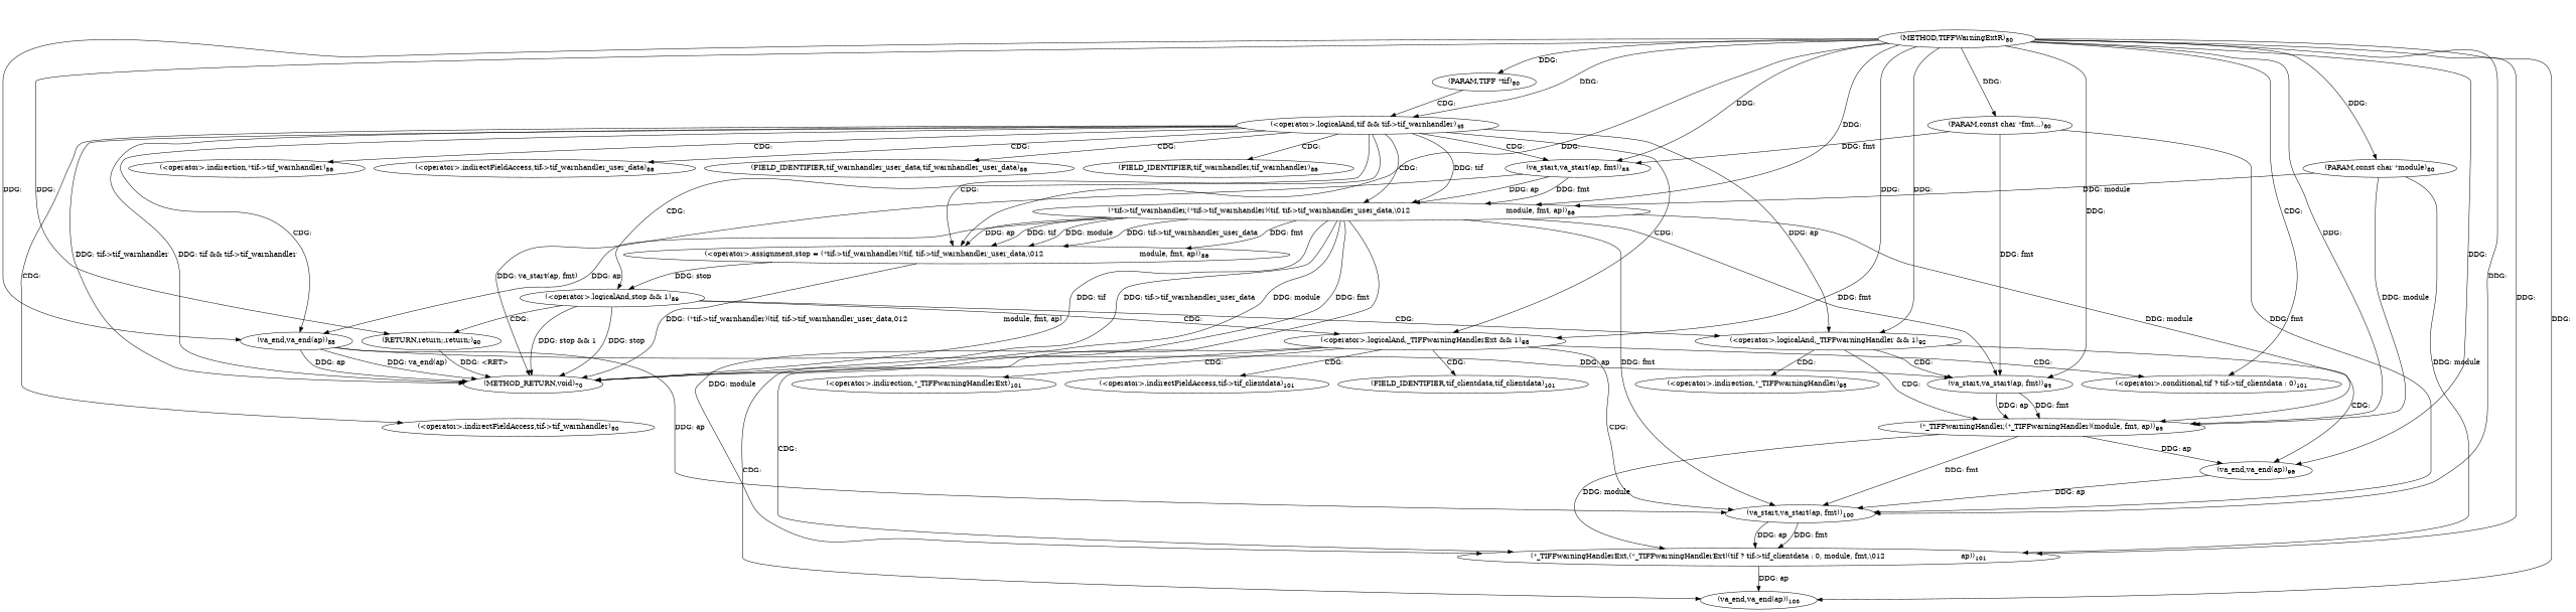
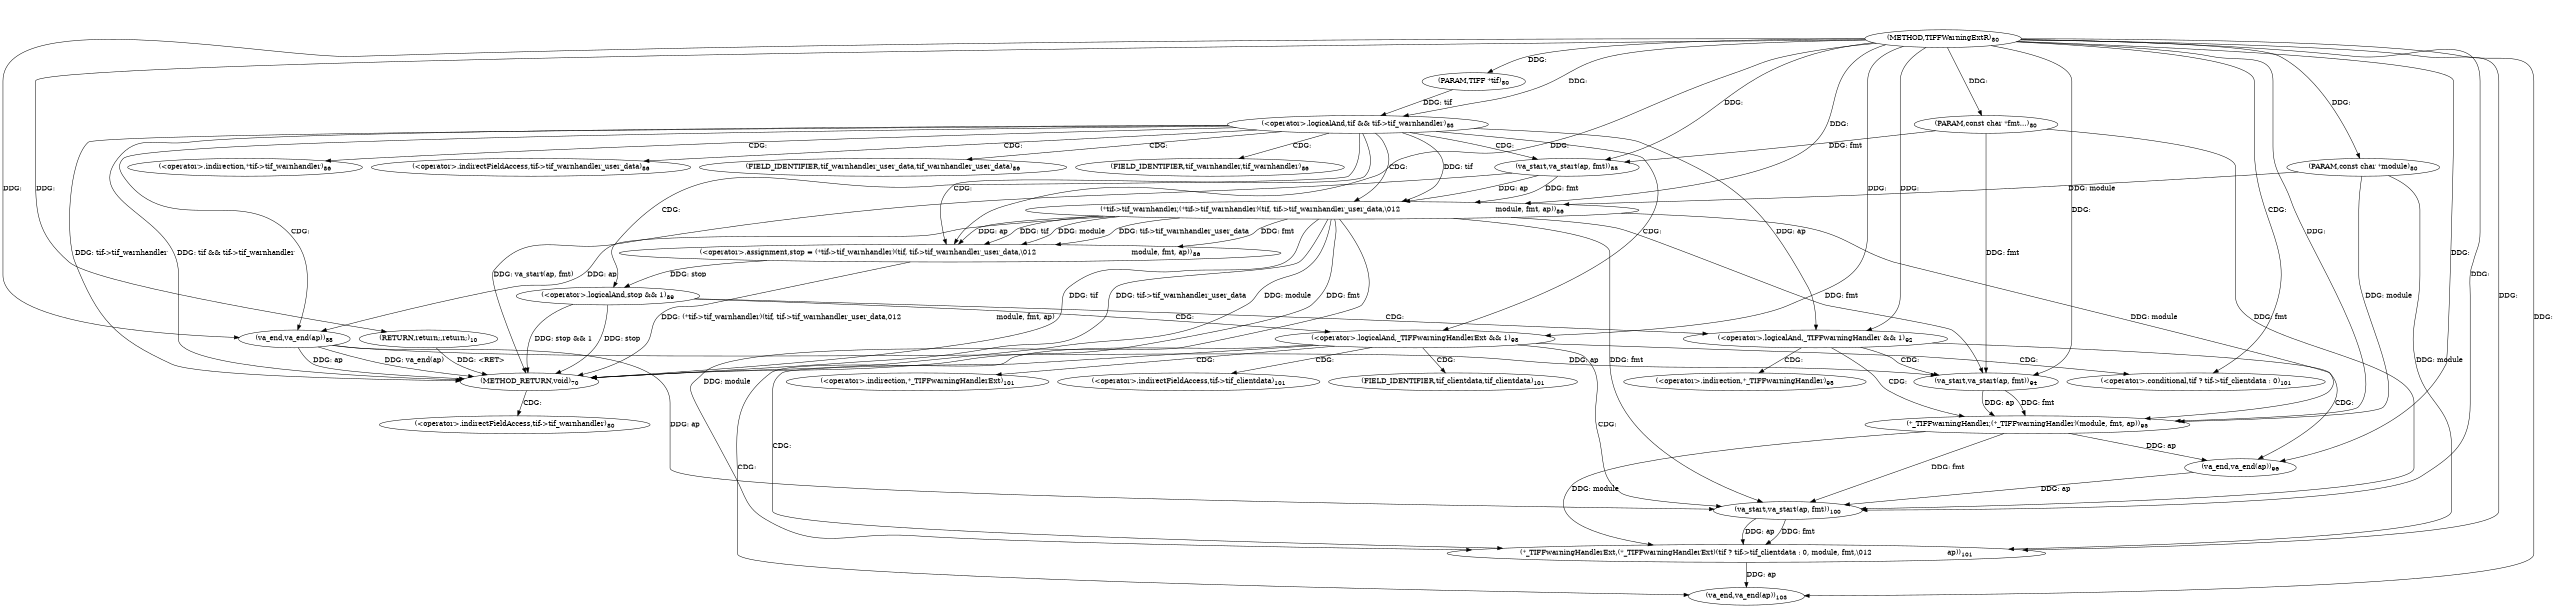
  digraph {
    n1 [label=<(METHOD,TIFFWarningExtR)<SUB>80</SUB>>]
    n2 [label=<(PARAM,TIFF *tif)<SUB>80</SUB>>]
    n3 [label=<(PARAM,const char *module)<SUB>80</SUB>>]
    n4 [label=<(PARAM,const char *fmt...)<SUB>80</SUB>>]
-   n5 [label=<(&lt;operator&gt;.logicalAnd,tif &amp;&amp; tif-&gt;tif_warnhandler)<SUB>43</SUB>>]
+   n5 [label=<(&lt;operator&gt;.logicalAnd,tif &amp;&amp; tif-&gt;tif_warnhandler)<SUB>83</SUB>>]
    n6 [label=<(&lt;operator&gt;.logicalAnd,_TIFFwarningHandler &amp;&amp; 1)<SUB>92</SUB>>]
    n7 [label=<(&lt;operator&gt;.logicalAnd,_TIFFwarningHandlerExt &amp;&amp; 1)<SUB>98</SUB>>]
    n8 [label=<(va_start,va_start(ap, fmt))<SUB>85</SUB>>]
    n9 [label=<(&lt;operator&gt;.assignment,stop = (*tif-&gt;tif_warnhandler)(tif, tif-&gt;tif_warnhandler_user_data,\012                                           module, fmt, ap))<SUB>86</SUB>>]
    n10 [label=<(va_end,va_end(ap))<SUB>88</SUB>>]
    n11 [label=<(va_start,va_start(ap, fmt))<SUB>94</SUB>>]
    n12 [label=<(*_TIFFwarningHandler,(*_TIFFwarningHandler)(module, fmt, ap))<SUB>95</SUB>>]
    n13 [label=<(va_end,va_end(ap))<SUB>96</SUB>>]
    n14 [label=<(va_start,va_start(ap, fmt))<SUB>100</SUB>>]
    n15 [label=<(*_TIFFwarningHandlerExt,(*_TIFFwarningHandlerExt)(tif ? tif-&gt;tif_clientdata : 0, module, fmt,\012                                  ap))<SUB>101</SUB>>]
    n16 [label=<(va_end,va_end(ap))<SUB>103</SUB>>]
    n17 [label=<(*tif-&gt;tif_warnhandler,(*tif-&gt;tif_warnhandler)(tif, tif-&gt;tif_warnhandler_user_data,\012                                           module, fmt, ap))<SUB>86</SUB>>]
-   n18 [label=<(RETURN,return;,return;)<SUB>90</SUB>>]
+   n18 [label=<(RETURN,return;,return;)<SUB>10</SUB>>]
    n19 [label=<(&lt;operator&gt;.conditional,tif ? tif-&gt;tif_clientdata : 0)<SUB>101</SUB>>]
    n20 [label=<(&lt;operator&gt;.logicalAnd,stop &amp;&amp; 1)<SUB>89</SUB>>]
    n21 [label=<(METHOD_RETURN,void)<SUB>70</SUB>>]
    n22 [label=<(&lt;operator&gt;.indirection,*tif-&gt;tif_warnhandler)<SUB>86</SUB>>]
    n23 [label=<(&lt;operator&gt;.indirectFieldAccess,tif-&gt;tif_warnhandler_user_data)<SUB>86</SUB>>]
    n24 [label=<(&lt;operator&gt;.indirectFieldAccess,tif-&gt;tif_warnhandler)<SUB>80</SUB>>]
    n25 [label=<(FIELD_IDENTIFIER,tif_warnhandler_user_data,tif_warnhandler_user_data)<SUB>86</SUB>>]
    n26 [label=<(FIELD_IDENTIFIER,tif_warnhandler,tif_warnhandler)<SUB>86</SUB>>]
    n27 [label=<(&lt;operator&gt;.indirection,*_TIFFwarningHandler)<SUB>95</SUB>>]
    n28 [label=<(&lt;operator&gt;.indirection,*_TIFFwarningHandlerExt)<SUB>101</SUB>>]
    n29 [label=<(&lt;operator&gt;.indirectFieldAccess,tif-&gt;tif_clientdata)<SUB>101</SUB>>]
    n30 [label=<(FIELD_IDENTIFIER,tif_clientdata,tif_clientdata)<SUB>101</SUB>>]
    n1 -> n2 [label="DDG: "]
    n1 -> n3 [label="DDG: "]
    n1 -> n4 [label="DDG: "]
    n1 -> n5 [label="DDG: "]
    n1 -> n6 [label="DDG: "]
    n1 -> n7 [label="DDG: "]
    n1 -> n8 [label="DDG: "]
    n1 -> n9 [label="DDG: "]
    n1 -> n10 [label="DDG: "]
    n1 -> n11 [label="DDG: "]
    n1 -> n12 [label="DDG: "]
    n1 -> n13 [label="DDG: "]
    n1 -> n14 [label="DDG: "]
    n1 -> n15 [label="DDG: "]
    n1 -> n16 [label="DDG: "]
    n1 -> n17 [label="DDG: "]
    n1 -> n18 [label="DDG: "]
    n1 -> n19 [label="CDG: "]
-   n2 -> n5 [label="CDG: "]
+   n2 -> n5 [label="DDG: tif"]
    n3 -> n12 [label="DDG: module"]
    n3 -> n15 [label="DDG: module"]
    n3 -> n17 [label="DDG: module"]
    n4 -> n8 [label="DDG: fmt"]
    n4 -> n11 [label="DDG: fmt"]
    n4 -> n14 [label="DDG: fmt"]
    n5 -> n6 [label="DDG: ap"]
    n5 -> n7 [label="CDG: "]
    n5 -> n8 [label="CDG: "]
    n5 -> n9 [label="CDG: "]
    n5 -> n10 [label="CDG: "]
    n5 -> n17 [label="DDG: tif"]
    n5 -> n17 [label="CDG: "]
    n5 -> n20 [label="CDG: "]
    n5 -> n21 [label="DDG: tif-&gt;tif_warnhandler"]
    n5 -> n21 [label="DDG: tif &amp;&amp; tif-&gt;tif_warnhandler"]
    n5 -> n22 [label="CDG: "]
    n5 -> n23 [label="CDG: "]
-   n5 -> n24 [label="CDG: "]
+   n21 -> n24 [label="CDG: "]
    n5 -> n25 [label="CDG: "]
    n5 -> n26 [label="CDG: "]
    n6 -> n11 [label="CDG: "]
    n6 -> n12 [label="CDG: "]
    n6 -> n13 [label="CDG: "]
    n6 -> n27 [label="CDG: "]
    n7 -> n14 [label="CDG: "]
    n7 -> n15 [label="CDG: "]
    n7 -> n16 [label="CDG: "]
    n7 -> n19 [label="CDG: "]
    n7 -> n28 [label="CDG: "]
    n7 -> n29 [label="CDG: "]
    n7 -> n30 [label="CDG: "]
    n8 -> n17 [label="DDG: fmt"]
    n8 -> n17 [label="DDG: ap"]
    n8 -> n21 [label="DDG: va_start(ap, fmt)"]
    n9 -> n20 [label="DDG: stop"]
    n9 -> n21 [label="DDG: (*tif-&gt;tif_warnhandler)(tif, tif-&gt;tif_warnhandler_user_data,\012                                           module, fmt, ap)"]
    n10 -> n11 [label="DDG: ap"]
    n10 -> n14 [label="DDG: ap"]
    n10 -> n21 [label="DDG: ap"]
    n10 -> n21 [label="DDG: va_end(ap)"]
    n11 -> n12 [label="DDG: fmt"]
    n11 -> n12 [label="DDG: ap"]
    n12 -> n13 [label="DDG: ap"]
    n12 -> n14 [label="DDG: fmt"]
    n12 -> n15 [label="DDG: module"]
    n13 -> n14 [label="DDG: ap"]
    n14 -> n15 [label="DDG: fmt"]
    n14 -> n15 [label="DDG: ap"]
    n15 -> n16 [label="DDG: ap"]
    n17 -> n9 [label="DDG: tif-&gt;tif_warnhandler_user_data"]
    n17 -> n9 [label="DDG: fmt"]
    n17 -> n9 [label="DDG: ap"]
    n17 -> n9 [label="DDG: tif"]
    n17 -> n9 [label="DDG: module"]
    n17 -> n10 [label="DDG: ap"]
    n17 -> n11 [label="DDG: fmt"]
    n17 -> n12 [label="DDG: module"]
    n17 -> n14 [label="DDG: fmt"]
    n17 -> n15 [label="DDG: module"]
    n17 -> n21 [label="DDG: tif"]
    n17 -> n21 [label="DDG: tif-&gt;tif_warnhandler_user_data"]
    n17 -> n21 [label="DDG: module"]
    n17 -> n21 [label="DDG: fmt"]
    n18 -> n21 [label="DDG: &lt;RET&gt;"]
    n20 -> n6 [label="CDG: "]
    n20 -> n7 [label="CDG: "]
-   n20 -> n18 [label="CDG: "]
    n20 -> n21 [label="DDG: stop"]
    n20 -> n21 [label="DDG: stop &amp;&amp; 1"]
  }
